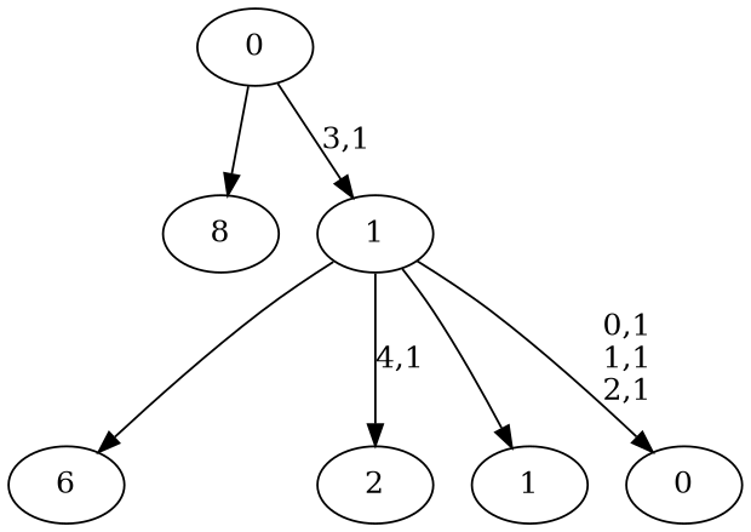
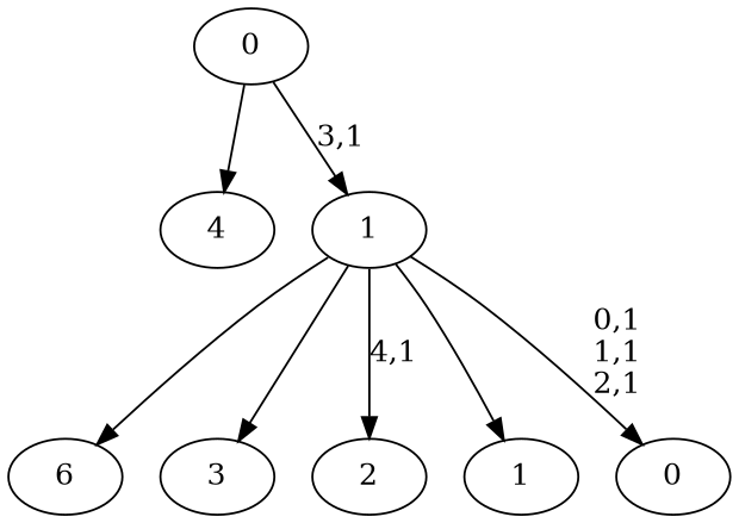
  digraph {
    n1 [label=6]
-   n2 [label=8]
+   n2 [label=4]
+   n3 [label=3]
    n4 [label=2]
    n5 [label=1]
    n6 [label=0]
    1
    0
    1 -> n1
+   1 -> n3
    1 -> n4 [label="4,1"]
    1 -> n5
    1 -> n6 [label="0,1\n1,1\n2,1"]
    0 -> n2
    0 -> 1 [label="3,1"]
  }
